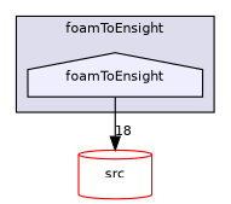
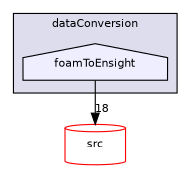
  digraph {
    compound=true
    fontname="DejaVu Sans"
    node [fontname="DejaVu Sans" fontsize=10]
    n1 [fillcolor="#eeeeff" label=foamToEnsight pencolor=black shape=house style=filled]
    n2 [color=red label=src shape=cylinder]
    subgraph cluster_1 {
      bgcolor="#ddddee"
      fontsize=10
-     label=foamToEnsight
+     label=dataConversion
      pencolor=black
      n1
    }
    n1 -> n2 [headlabel=18 labeldistance=1.5 labelfontname=Helvetica labelfontsize=10 fontname="DejaVu Sans"]
  }
